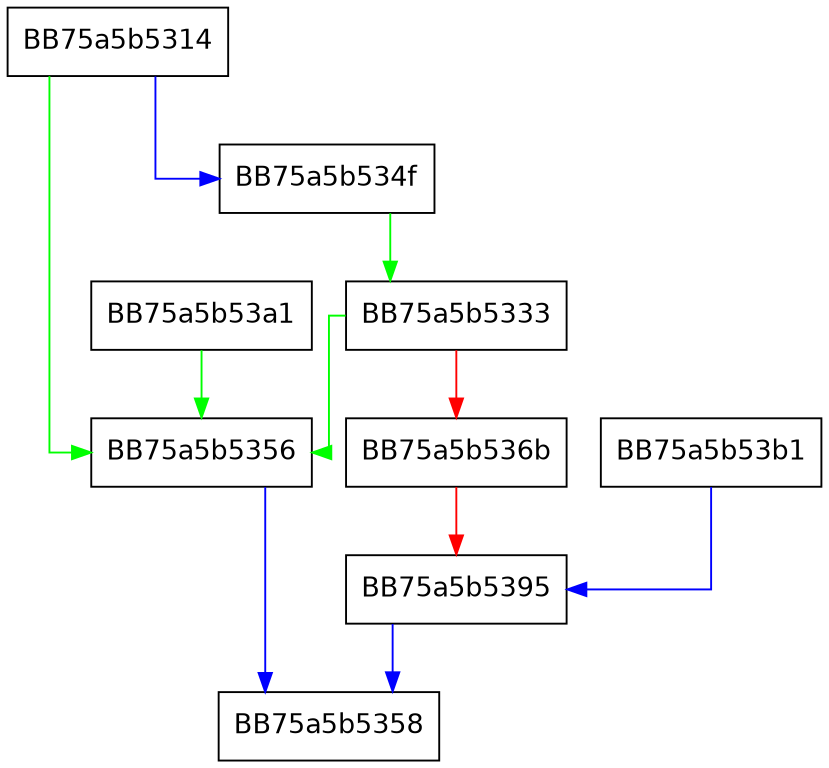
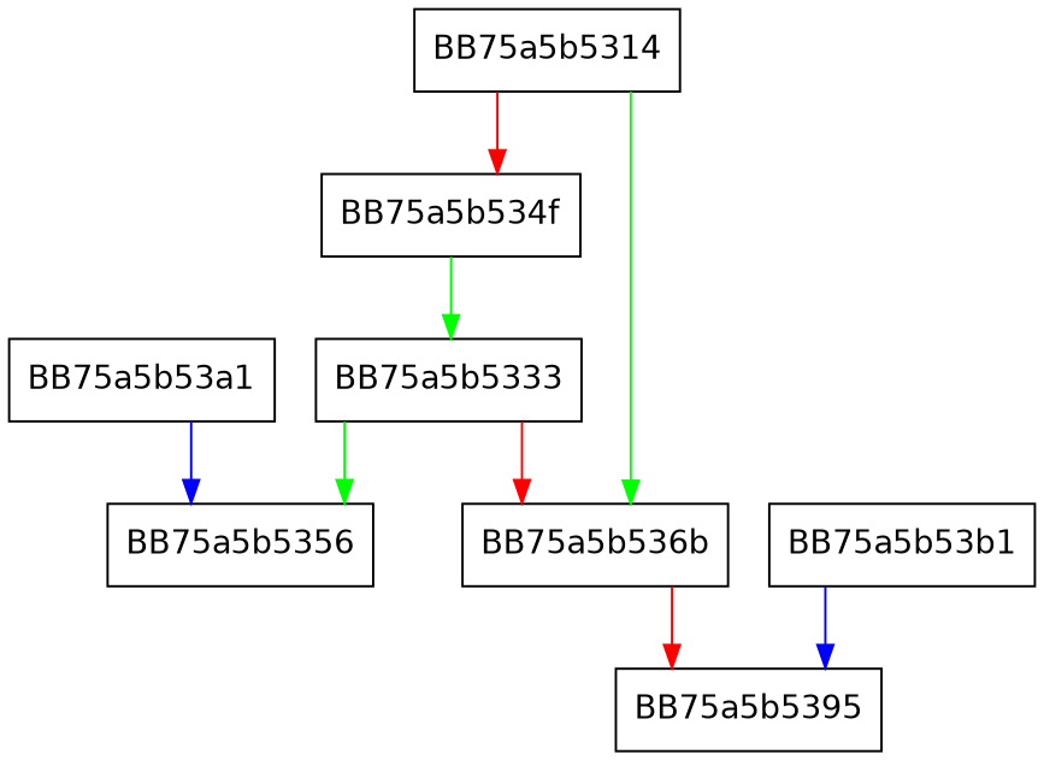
  digraph {
    fontname="DejaVu Sans"
    splines=ortho
    node [fontname="DejaVu Sans" shape=box]
    edge [color=green fontname="DejaVu Sans"]
    BB75a5b5314
    BB75a5b5356
    BB75a5b534f
-   BB75a5b5358
    n5 [label=BB75a5b5333]
    BB75a5b536b
    BB75a5b5395
    BB75a5b53a1
    BB75a5b53b1
-   BB75a5b5314 -> BB75a5b5356
-   BB75a5b5314 -> BB75a5b534f [color=blue]
-   BB75a5b5356 -> BB75a5b5358 [color=blue]
+   BB75a5b5314 -> BB75a5b536b
+   BB75a5b5314 -> BB75a5b534f [color=red]
    BB75a5b534f -> n5
    n5 -> BB75a5b5356
    n5 -> BB75a5b536b [color=red]
    BB75a5b536b -> BB75a5b5395 [color=red]
-   BB75a5b5395 -> BB75a5b5358 [color=blue]
-   BB75a5b53a1 -> BB75a5b5356
+   BB75a5b53a1 -> BB75a5b5356 [color=blue]
    BB75a5b53b1 -> BB75a5b5395 [color=blue]
  }
